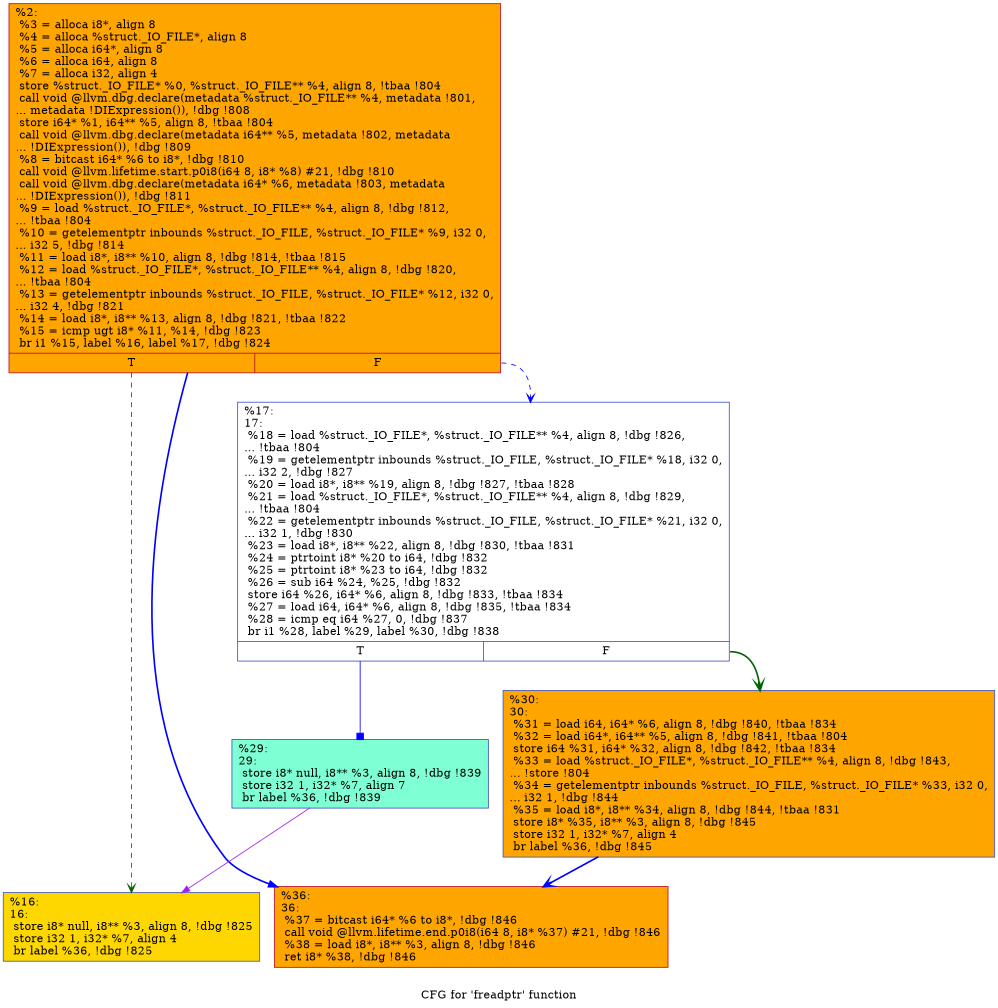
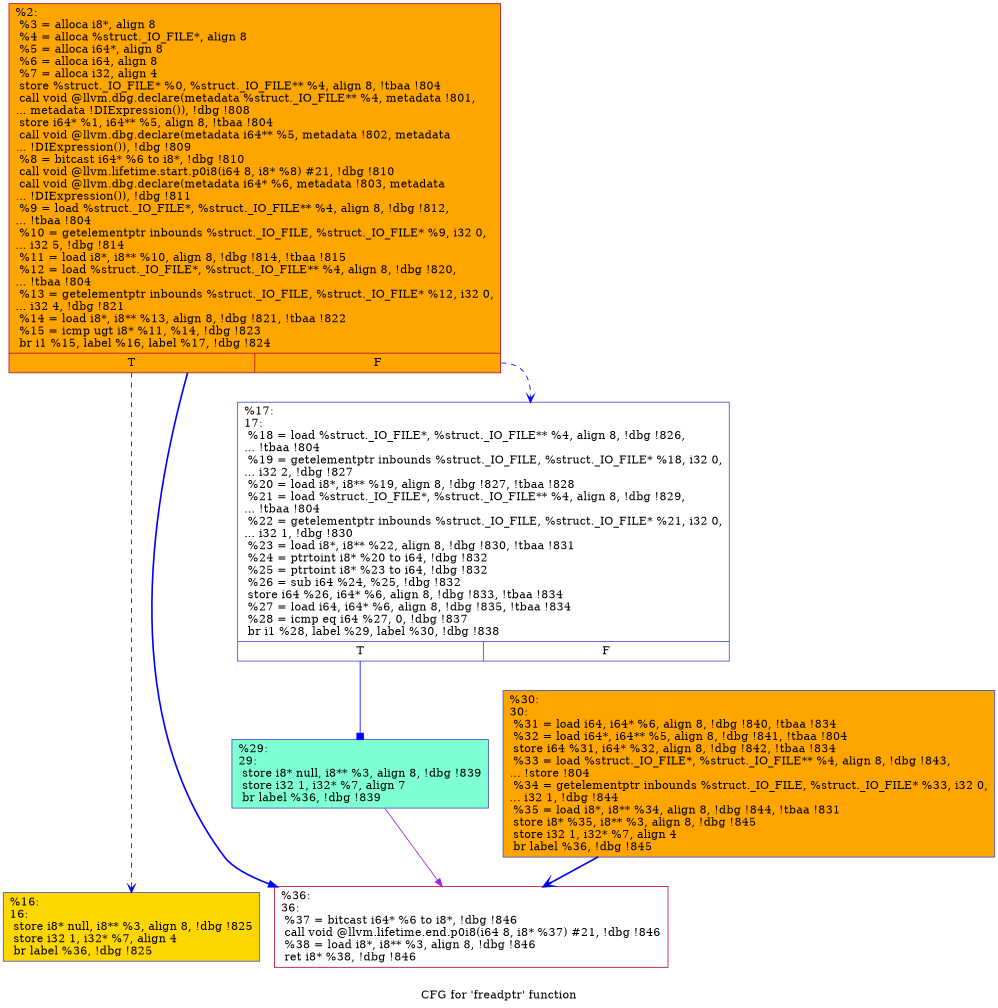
  digraph {
    label="CFG for 'freadptr' function"
    node [color="#3d50c3ff" fillcolor=orange shape=record style=filled]
    edge [arrowhead=vee color=blue style=bold]
    n1 [color="#b70d28ff" label="{%2:\l  %3 = alloca i8*, align 8\l  %4 = alloca %struct._IO_FILE*, align 8\l  %5 = alloca i64*, align 8\l  %6 = alloca i64, align 8\l  %7 = alloca i32, align 4\l  store %struct._IO_FILE* %0, %struct._IO_FILE** %4, align 8, !tbaa !804\l  call void @llvm.dbg.declare(metadata %struct._IO_FILE** %4, metadata !801,\l... metadata !DIExpression()), !dbg !808\l  store i64* %1, i64** %5, align 8, !tbaa !804\l  call void @llvm.dbg.declare(metadata i64** %5, metadata !802, metadata\l... !DIExpression()), !dbg !809\l  %8 = bitcast i64* %6 to i8*, !dbg !810\l  call void @llvm.lifetime.start.p0i8(i64 8, i8* %8) #21, !dbg !810\l  call void @llvm.dbg.declare(metadata i64* %6, metadata !803, metadata\l... !DIExpression()), !dbg !811\l  %9 = load %struct._IO_FILE*, %struct._IO_FILE** %4, align 8, !dbg !812,\l... !tbaa !804\l  %10 = getelementptr inbounds %struct._IO_FILE, %struct._IO_FILE* %9, i32 0,\l... i32 5, !dbg !814\l  %11 = load i8*, i8** %10, align 8, !dbg !814, !tbaa !815\l  %12 = load %struct._IO_FILE*, %struct._IO_FILE** %4, align 8, !dbg !820,\l... !tbaa !804\l  %13 = getelementptr inbounds %struct._IO_FILE, %struct._IO_FILE* %12, i32 0,\l... i32 4, !dbg !821\l  %14 = load i8*, i8** %13, align 8, !dbg !821, !tbaa !822\l  %15 = icmp ugt i8* %11, %14, !dbg !823\l  br i1 %15, label %16, label %17, !dbg !824\l|{<s0>T|<s1>F}}"]
    n2 [fillcolor=gold label="{%16:\l16:                                               \l  store i8* null, i8** %3, align 8, !dbg !825\l  store i32 1, i32* %7, align 4\l  br label %36, !dbg !825\l}"]
    n3 [fillcolor=white label="{%17:\l17:                                               \l  %18 = load %struct._IO_FILE*, %struct._IO_FILE** %4, align 8, !dbg !826,\l... !tbaa !804\l  %19 = getelementptr inbounds %struct._IO_FILE, %struct._IO_FILE* %18, i32 0,\l... i32 2, !dbg !827\l  %20 = load i8*, i8** %19, align 8, !dbg !827, !tbaa !828\l  %21 = load %struct._IO_FILE*, %struct._IO_FILE** %4, align 8, !dbg !829,\l... !tbaa !804\l  %22 = getelementptr inbounds %struct._IO_FILE, %struct._IO_FILE* %21, i32 0,\l... i32 1, !dbg !830\l  %23 = load i8*, i8** %22, align 8, !dbg !830, !tbaa !831\l  %24 = ptrtoint i8* %20 to i64, !dbg !832\l  %25 = ptrtoint i8* %23 to i64, !dbg !832\l  %26 = sub i64 %24, %25, !dbg !832\l  store i64 %26, i64* %6, align 8, !dbg !833, !tbaa !834\l  %27 = load i64, i64* %6, align 8, !dbg !835, !tbaa !834\l  %28 = icmp eq i64 %27, 0, !dbg !837\l  br i1 %28, label %29, label %30, !dbg !838\l|{<s0>T|<s1>F}}"]
-   n4 [color="#b70d28ff" label="{%36:\l36:                                               \l  %37 = bitcast i64* %6 to i8*, !dbg !846\l  call void @llvm.lifetime.end.p0i8(i64 8, i8* %37) #21, !dbg !846\l  %38 = load i8*, i8** %3, align 8, !dbg !846\l  ret i8* %38, !dbg !846\l}"]
+   n4 [color="#b70d28ff" fillcolor=white label="{%36:\l36:                                               \l  %37 = bitcast i64* %6 to i8*, !dbg !846\l  call void @llvm.lifetime.end.p0i8(i64 8, i8* %37) #21, !dbg !846\l  %38 = load i8*, i8** %3, align 8, !dbg !846\l  ret i8* %38, !dbg !846\l}"]
    n5 [fillcolor=aquamarine label="{%29:\l29:                                               \l  store i8* null, i8** %3, align 8, !dbg !839\l  store i32 1, i32* %7, align 7\l  br label %36, !dbg !839\l}"]
    n6 [label="{%30:\l30:                                               \l  %31 = load i64, i64* %6, align 8, !dbg !840, !tbaa !834\l  %32 = load i64*, i64** %5, align 8, !dbg !841, !tbaa !804\l  store i64 %31, i64* %32, align 8, !dbg !842, !tbaa !834\l  %33 = load %struct._IO_FILE*, %struct._IO_FILE** %4, align 8, !dbg !843,\l... !store !804\l  %34 = getelementptr inbounds %struct._IO_FILE, %struct._IO_FILE* %33, i32 0,\l... i32 1, !dbg !844\l  %35 = load i8*, i8** %34, align 8, !dbg !844, !tbaa !831\l  store i8* %35, i8** %3, align 8, !dbg !845\l  store i32 1, i32* %7, align 4\l  br label %36, !dbg !845\l}"]
-   n1 -> n2 [color=darkgreen style=dashed tailport=s0]
+   n1 -> n2 [style=dashed tailport=s0]
    n1 -> n3 [style=dashed tailport=s1]
    n1 -> n4 [arrowhead=normal]
    n3 -> n5 [arrowhead=box style=solid tailport=s0]
-   n3 -> n6 [color=darkgreen tailport=s1]
-   n5 -> n2 [arrowhead=normal color=purple style=solid]
+   n5 -> n4 [arrowhead=normal color=purple style=solid]
    n6 -> n4
  }
